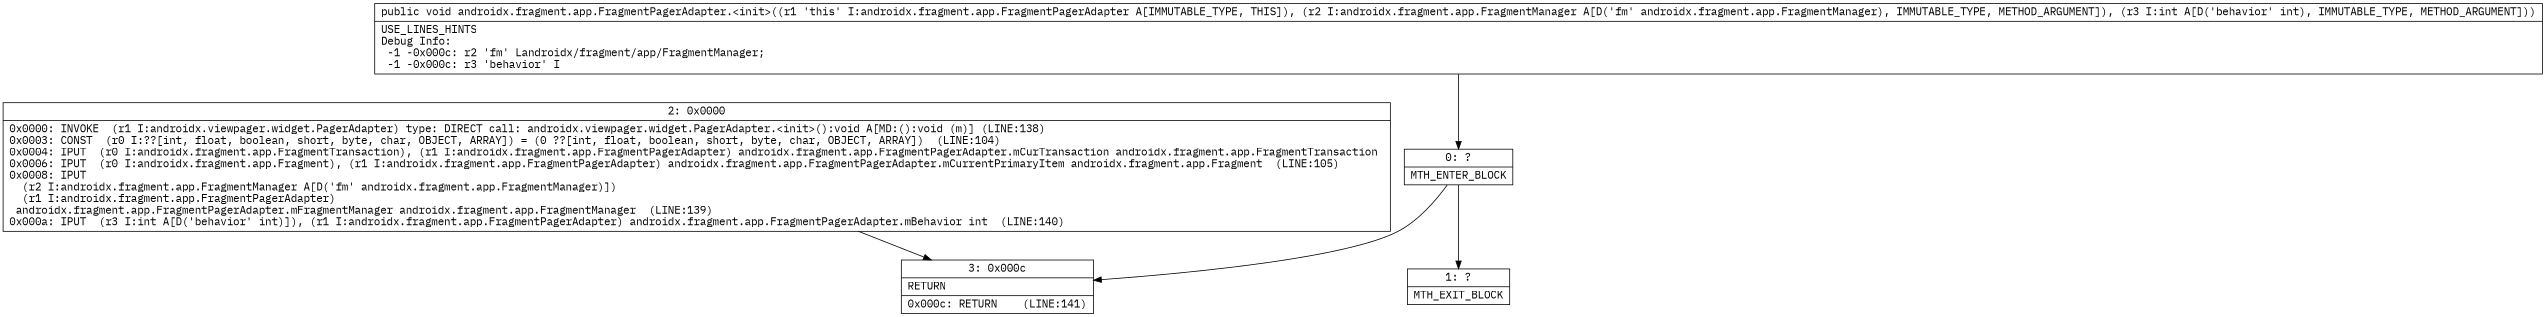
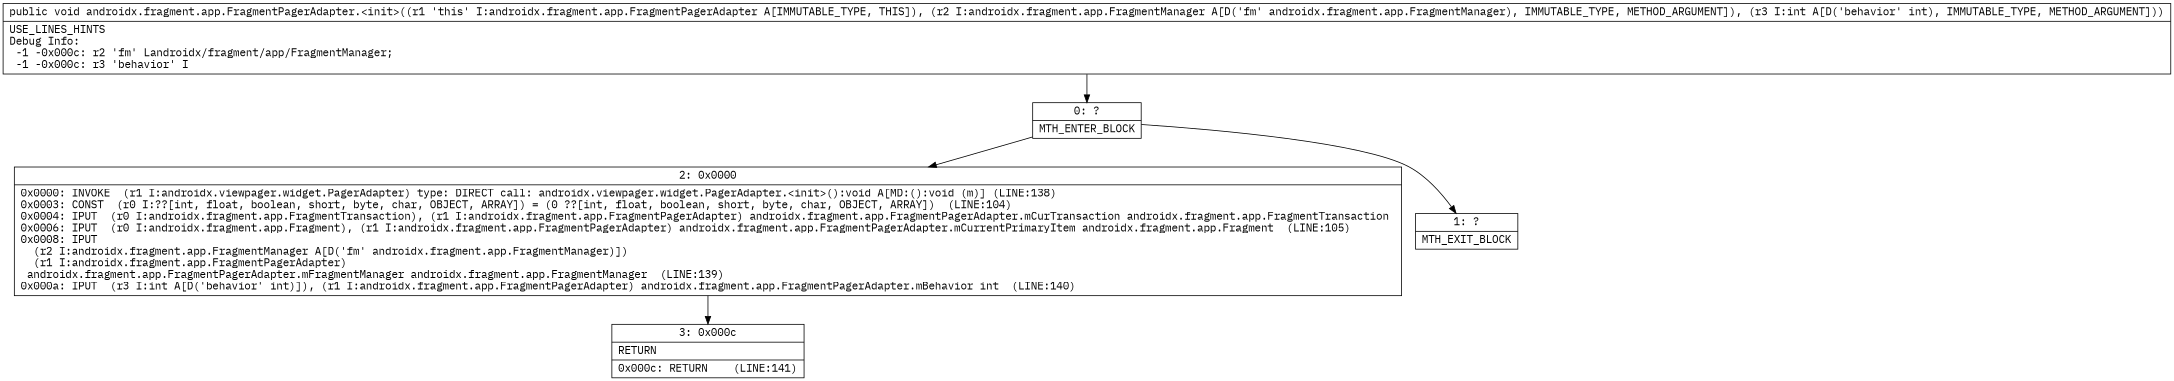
  digraph {
    fontname="IBM Plex Mono"
    node [fontname="IBM Plex Mono" shape=record]
    edge [fontname="IBM Plex Mono"]
    n1 [label="{0\:\ ?|MTH_ENTER_BLOCK\l}"]
    n2 [label="{2\:\ 0x0000|0x0000: INVOKE  (r1 I:androidx.viewpager.widget.PagerAdapter) type: DIRECT call: androidx.viewpager.widget.PagerAdapter.\<init\>():void A[MD:():void (m)] (LINE:138)\l0x0003: CONST  (r0 I:??[int, float, boolean, short, byte, char, OBJECT, ARRAY]) = (0 ??[int, float, boolean, short, byte, char, OBJECT, ARRAY])  (LINE:104)\l0x0004: IPUT  (r0 I:androidx.fragment.app.FragmentTransaction), (r1 I:androidx.fragment.app.FragmentPagerAdapter) androidx.fragment.app.FragmentPagerAdapter.mCurTransaction androidx.fragment.app.FragmentTransaction \l0x0006: IPUT  (r0 I:androidx.fragment.app.Fragment), (r1 I:androidx.fragment.app.FragmentPagerAdapter) androidx.fragment.app.FragmentPagerAdapter.mCurrentPrimaryItem androidx.fragment.app.Fragment  (LINE:105)\l0x0008: IPUT  \l  (r2 I:androidx.fragment.app.FragmentManager A[D('fm' androidx.fragment.app.FragmentManager)])\l  (r1 I:androidx.fragment.app.FragmentPagerAdapter)\l androidx.fragment.app.FragmentPagerAdapter.mFragmentManager androidx.fragment.app.FragmentManager  (LINE:139)\l0x000a: IPUT  (r3 I:int A[D('behavior' int)]), (r1 I:androidx.fragment.app.FragmentPagerAdapter) androidx.fragment.app.FragmentPagerAdapter.mBehavior int  (LINE:140)\l}"]
    n3 [label="{1\:\ ?|MTH_EXIT_BLOCK\l}"]
    n4 [label="{3\:\ 0x000c|RETURN\l|0x000c: RETURN    (LINE:141)\l}"]
    n5 [label="{public void androidx.fragment.app.FragmentPagerAdapter.\<init\>((r1 'this' I:androidx.fragment.app.FragmentPagerAdapter A[IMMUTABLE_TYPE, THIS]), (r2 I:androidx.fragment.app.FragmentManager A[D('fm' androidx.fragment.app.FragmentManager), IMMUTABLE_TYPE, METHOD_ARGUMENT]), (r3 I:int A[D('behavior' int), IMMUTABLE_TYPE, METHOD_ARGUMENT]))  | USE_LINES_HINTS\lDebug Info:\l  \-1 \-0x000c: r2 'fm' Landroidx\/fragment\/app\/FragmentManager;\l  \-1 \-0x000c: r3 'behavior' I\l}"]
-   n1 -> n4
+   n1 -> n2
    n1 -> n3
    n2 -> n4
    n5 -> n1
  }
